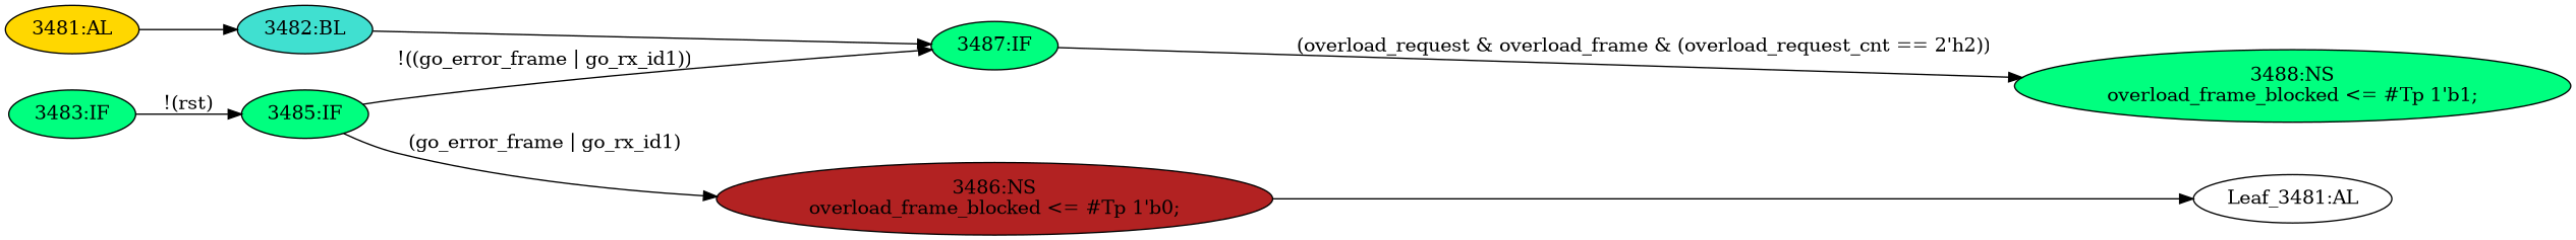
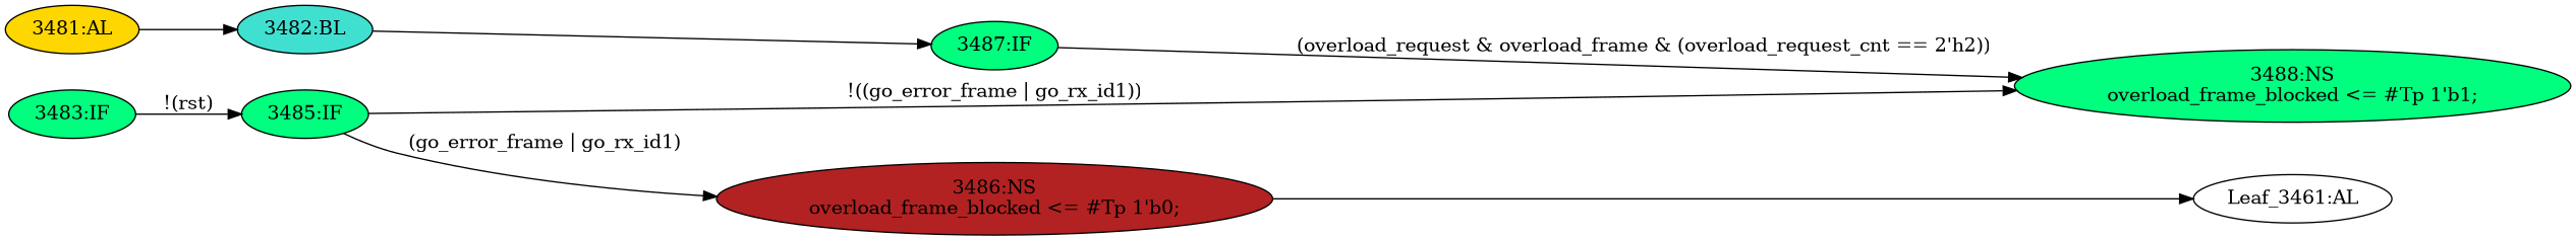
  strict digraph {
    rankdir=LR
    node [fillcolor=springgreen statements="[]" style=filled typ=IfStatement]
    edge [cond="[]" lineno=None]
    n1 [ast="<pyverilog.vparser.ast.NonblockingSubstitution object at 0x7f44f6b2fe50>" label="3488:NS\noverload_frame_blocked <= #Tp 1'b1;" statements="[<pyverilog.vparser.ast.NonblockingSubstitution object at 0x7f44f6b2fe50>]" typ=NonblockingSubstitution]
-   n2 [def_var="['overload_frame_blocked']" label="Leaf_3481:AL" fillcolor="" statements="" style="" typ=""]
+   n2 [def_var="['overload_frame_blocked']" label="Leaf_3461:AL" fillcolor="" statements="" style="" typ=""]
    n3 [ast="<pyverilog.vparser.ast.NonblockingSubstitution object at 0x7f44f6b3c090>" fillcolor=firebrick label="3486:NS\noverload_frame_blocked <= #Tp 1'b0;" statements="[<pyverilog.vparser.ast.NonblockingSubstitution object at 0x7f44f6b3c090>]" typ=NonblockingSubstitution]
    n4 [ast="<pyverilog.vparser.ast.IfStatement object at 0x7f44f6b3c290>" label="3483:IF"]
    n5 [ast="<pyverilog.vparser.ast.IfStatement object at 0x7f44f6b3c2d0>" label="3485:IF"]
    n6 [ast="<pyverilog.vparser.ast.IfStatement object at 0x7f44f6b3c310>" label="3487:IF"]
    n7 [ast="<pyverilog.vparser.ast.Always object at 0x7f44f6b3c8d0>" clk_sens=True fillcolor=gold label="3481:AL" sens="['clk', 'rst']" typ=Always use_var="['overload_request', 'go_error_frame', 'overload_request_cnt', 'rst', 'overload_frame', 'go_rx_id1']"]
    n8 [ast="<pyverilog.vparser.ast.Block object at 0x7f44f6b3ca50>" fillcolor=turquoise label="3482:BL" typ=Block]
    n3 -> n2
    n4 -> n5 [cond="['rst']" label="!(rst)" lineno=3483]
    n5 -> n3 [cond="['go_error_frame', 'go_rx_id1']" label="(go_error_frame | go_rx_id1)" lineno=3485]
-   n5 -> n6 [cond="['go_error_frame', 'go_rx_id1']" label="!((go_error_frame | go_rx_id1))" lineno=3485]
+   n5 -> n1 [cond="['go_error_frame', 'go_rx_id1']" label="!((go_error_frame | go_rx_id1))" lineno=3485]
    n6 -> n1 [cond="['overload_request', 'overload_frame', 'overload_request_cnt']" label="(overload_request & overload_frame & (overload_request_cnt == 2'h2))" lineno=3487]
    n7 -> n8
    n8 -> n6
  }
